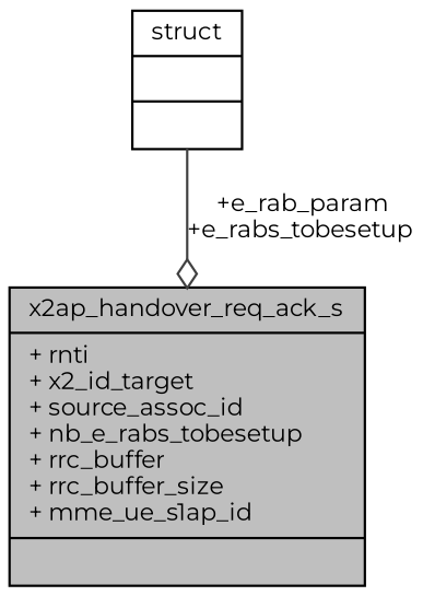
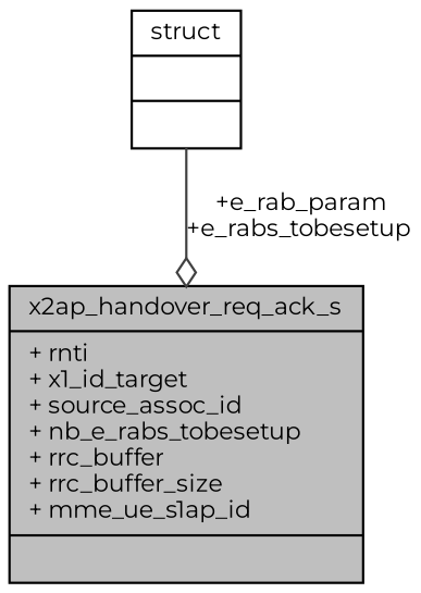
  digraph {
    fontname=Montserrat
    node [color=black fontname=Montserrat fontsize=10 shape=record style=filled]
-   n1 [fillcolor=grey75 fontcolor=black height=0.2 label="{x2ap_handover_req_ack_s\n|+ rnti\l+ x2_id_target\l+ source_assoc_id\l+ nb_e_rabs_tobesetup\l+ rrc_buffer\l+ rrc_buffer_size\l+ mme_ue_s1ap_id\l|}" width=0.4]
+   n1 [fillcolor=grey75 fontcolor=black height=0.2 label="{x2ap_handover_req_ack_s\n|+ rnti\l+ x1_id_target\l+ source_assoc_id\l+ nb_e_rabs_tobesetup\l+ rrc_buffer\l+ rrc_buffer_size\l+ mme_ue_s1ap_id\l|}" width=0.4]
    n2 [fillcolor=white height=0.2 label="{struct\n||}" width=0.4]
    n2 -> n1 [arrowhead=odiamond color=grey25 fontname=Montserrat fontsize=10 label=" +e_rab_param\n+e_rabs_tobesetup" labelfontname=Helvetica labelfontsize=10 style=solid]
  }
